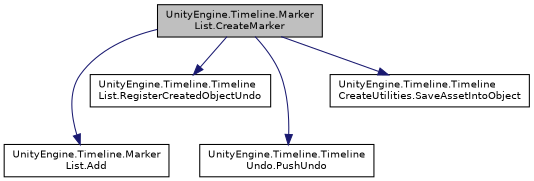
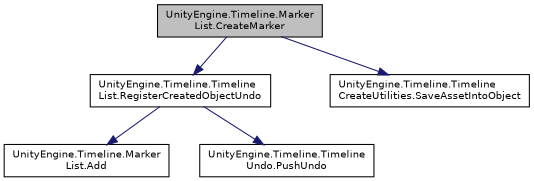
  digraph {
    rankdir=TB
    node [color=black fillcolor=white fontname=Helvetica fontsize=10 shape=record style=filled]
    edge [color=midnightblue fontname=Helvetica fontsize=10 labelfontname=Helvetica labelfontsize=10 style=solid]
    n1 [fillcolor=grey75 fontcolor=black height=0.2 label="UnityEngine.Timeline.Marker\lList.CreateMarker" width=0.4]
    n2 [height=0.2 label="UnityEngine.Timeline.Marker\lList.Add" width=0.4]
    n3 [height=0.2 label="UnityEngine.Timeline.Timeline\lUndo.PushUndo" width=0.4]
    n4 [height=0.2 label="UnityEngine.Timeline.Timeline\lList.RegisterCreatedObjectUndo" width=0.4]
    n5 [height=0.2 label="UnityEngine.Timeline.Timeline\lCreateUtilities.SaveAssetIntoObject" width=0.4]
-   n1 -> n2
-   n1 -> n3
+   n4 -> n2
+   n4 -> n3
    n1 -> n4
    n1 -> n5
  }
